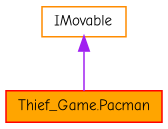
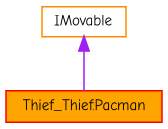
  digraph {
    fontname="Comic Neue"
    node [fontname="Comic Neue" fontsize=10 shape=record style=filled]
-   n1 [color=red fillcolor=orange fontcolor=black height=0.2 label="Thief_Game.Pacman" width=0.4]
+   n1 [color=red fillcolor=orange fontcolor=black height=0.2 label="Thief_Thief.Pacman" width=0.4]
    n2 [color=darkorange fillcolor=white height=0.2 label=IMovable width=0.4]
    n2 -> n1 [color=purple dir=back fontname="Comic Neue" fontsize=10 labelfontname=Helvetica labelfontsize=10 style=solid]
  }
